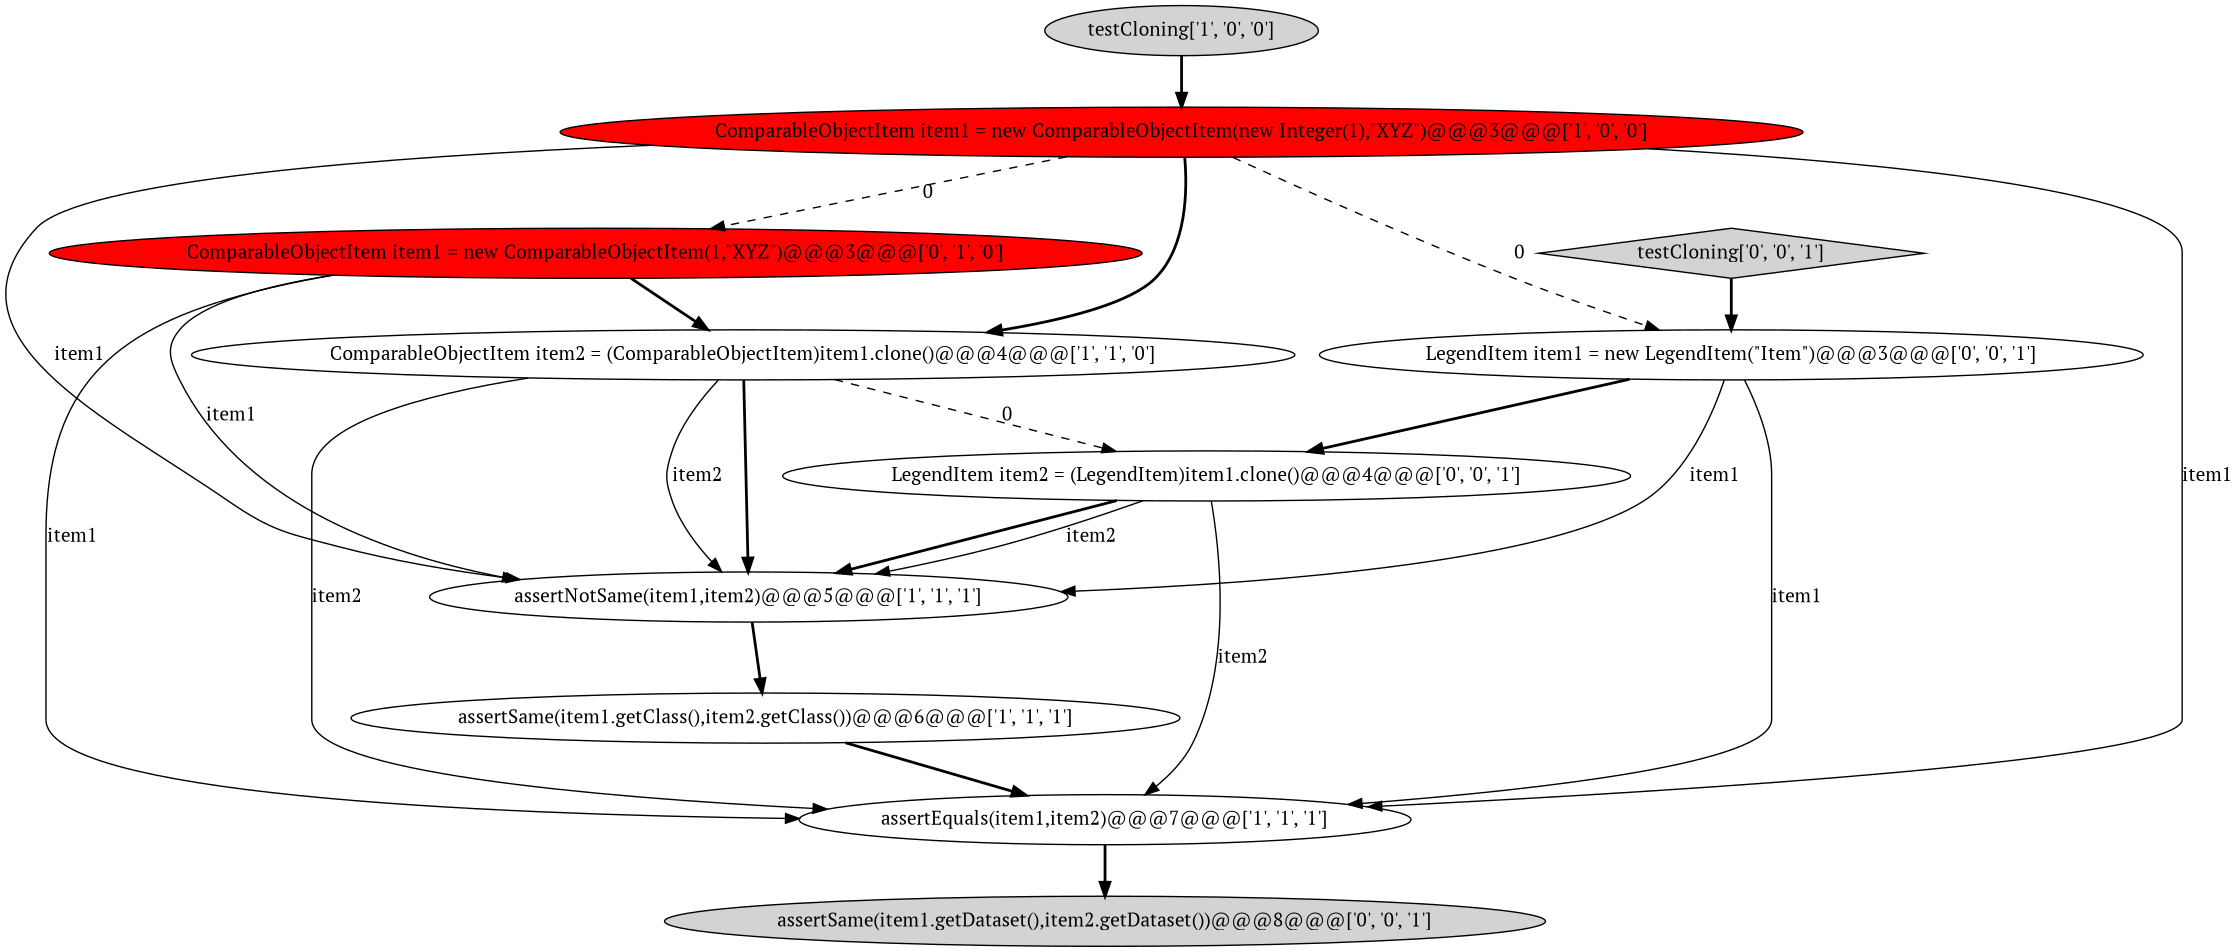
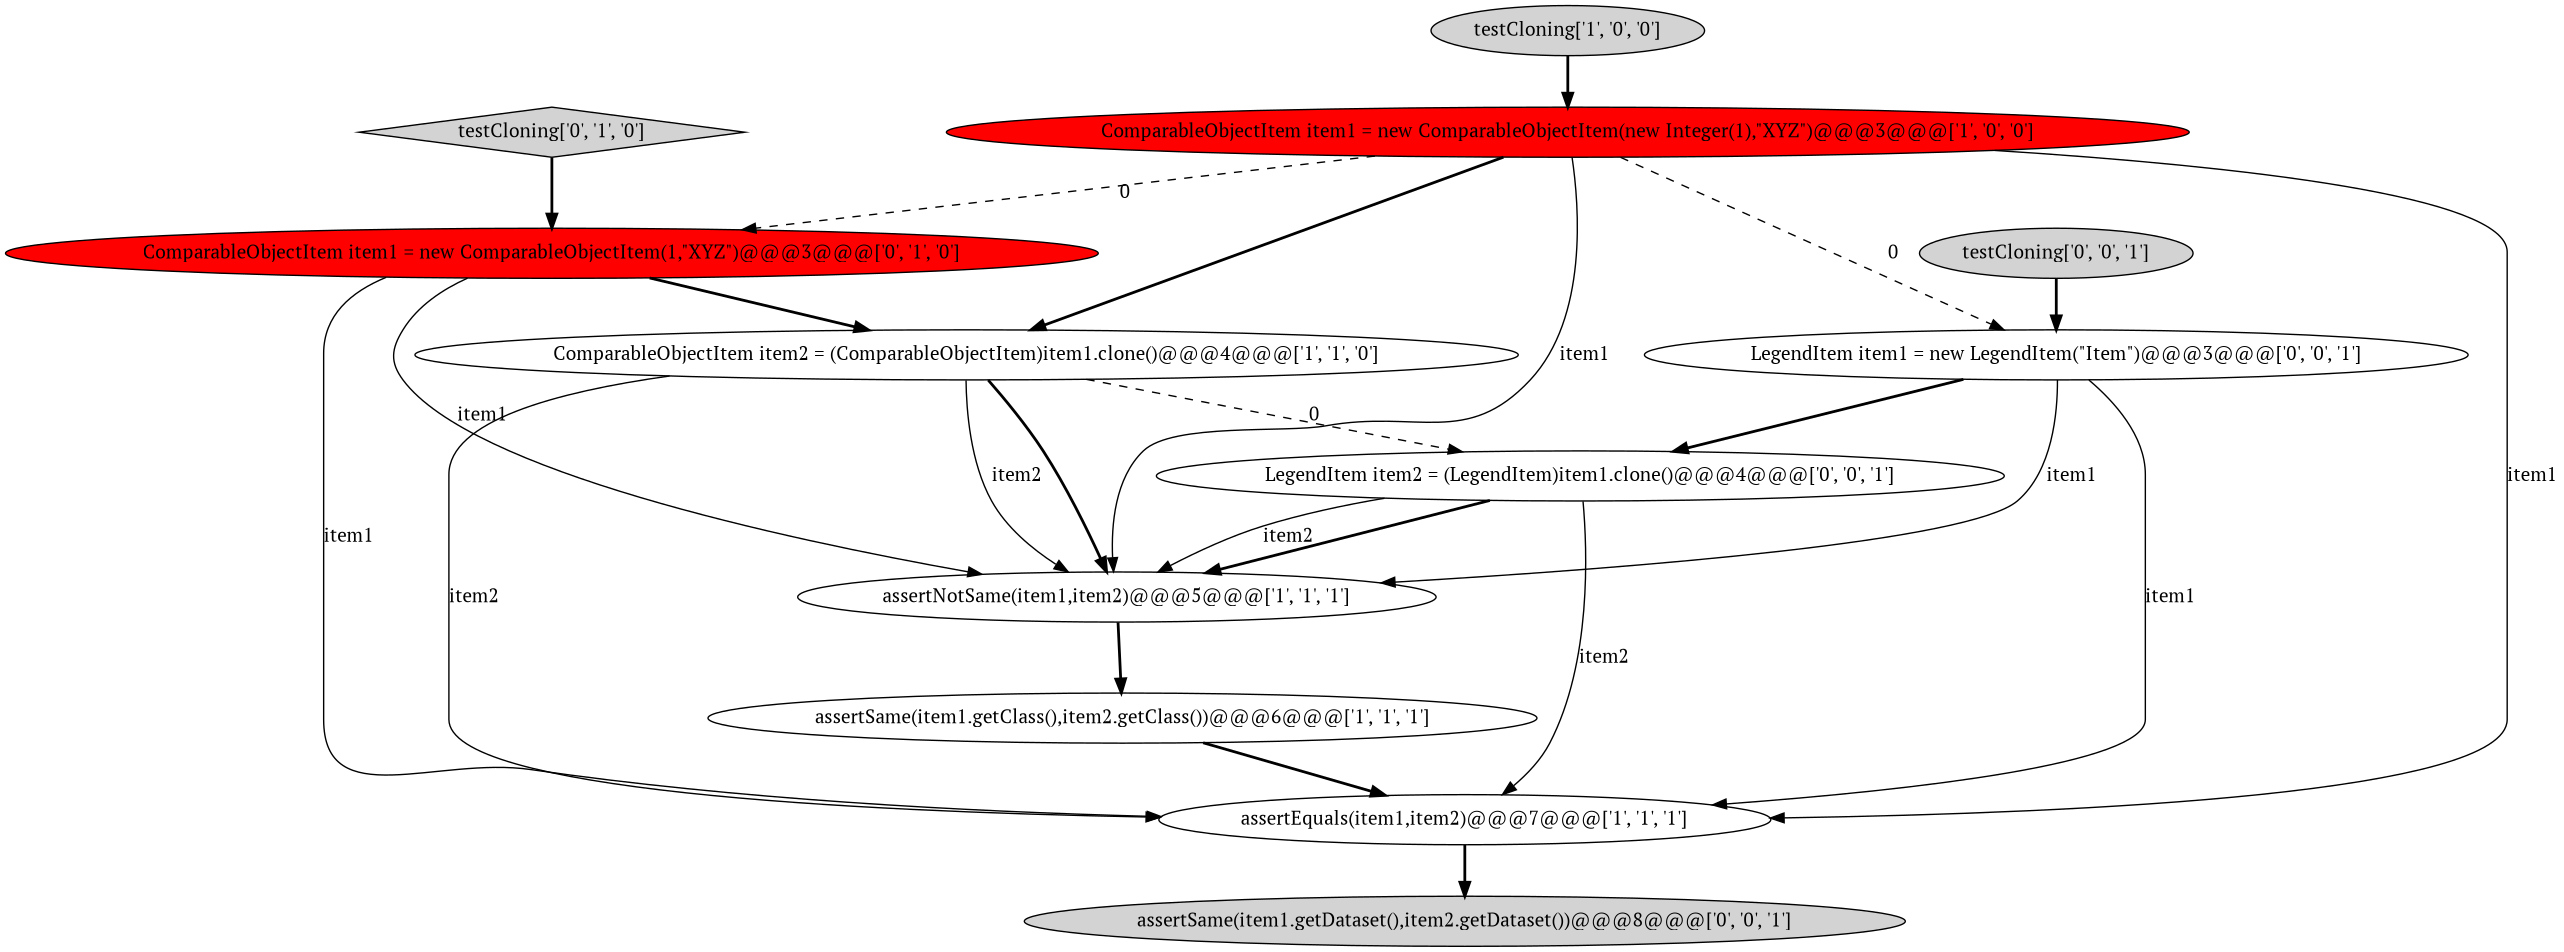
  digraph {
    fontname="PT Serif"
    node [fillcolor=white fontname="PT Serif" shape=ellipse style=filled]
    edge [fontname="PT Serif" style=bold]
    n1 [fillcolor=red label="ComparableObjectItem item1 = new ComparableObjectItem(1,\"XYZ\")@@@3@@@['0', '1', '0']"]
    n2 [label="assertEquals(item1,item2)@@@7@@@['1', '1', '1']"]
    n3 [label="ComparableObjectItem item2 = (ComparableObjectItem)item1.clone()@@@4@@@['1', '1', '0']"]
    n4 [label="assertNotSame(item1,item2)@@@5@@@['1', '1', '1']"]
    n5 [fillcolor=lightgray label="assertSame(item1.getDataset(),item2.getDataset())@@@8@@@['0', '0', '1']"]
    n6 [label="LegendItem item2 = (LegendItem)item1.clone()@@@4@@@['0', '0', '1']"]
    n7 [label="assertSame(item1.getClass(),item2.getClass())@@@6@@@['1', '1', '1']"]
    n8 [label="LegendItem item1 = new LegendItem(\"Item\")@@@3@@@['0', '0', '1']"]
    n9 [fillcolor=red label="ComparableObjectItem item1 = new ComparableObjectItem(new Integer(1),\"XYZ\")@@@3@@@['1', '0', '0']"]
-   n11 [fillcolor=lightgray label="testCloning['0', '0', '1']" shape=diamond]
+   n10 [fillcolor=lightgray label="testCloning['0', '1', '0']" shape=diamond]
+   n11 [fillcolor=lightgray label="testCloning['0', '0', '1']"]
    n12 [fillcolor=lightgray label="testCloning['1', '0', '0']"]
    n1 -> n2 [label=item1 style=solid]
    n1 -> n3
    n1 -> n4 [label=item1 style=solid]
    n2 -> n5
    n3 -> n2 [label=item2 style=solid]
    n3 -> n4 [label=item2 style=solid]
    n3 -> n4
    n3 -> n6 [label=0 style=dashed]
    n4 -> n7
    n6 -> n2 [label=item2 style=solid]
    n6 -> n4
    n6 -> n4 [label=item2 style=solid]
    n7 -> n2
    n8 -> n2 [label=item1 style=solid]
    n8 -> n4 [label=item1 style=solid]
    n8 -> n6
    n9 -> n1 [label=0 style=dashed]
    n9 -> n2 [label=item1 style=solid]
    n9 -> n3
    n9 -> n4 [label=item1 style=solid]
    n9 -> n8 [label=0 style=dashed]
+   n10 -> n1
    n11 -> n8
    n12 -> n9
  }
